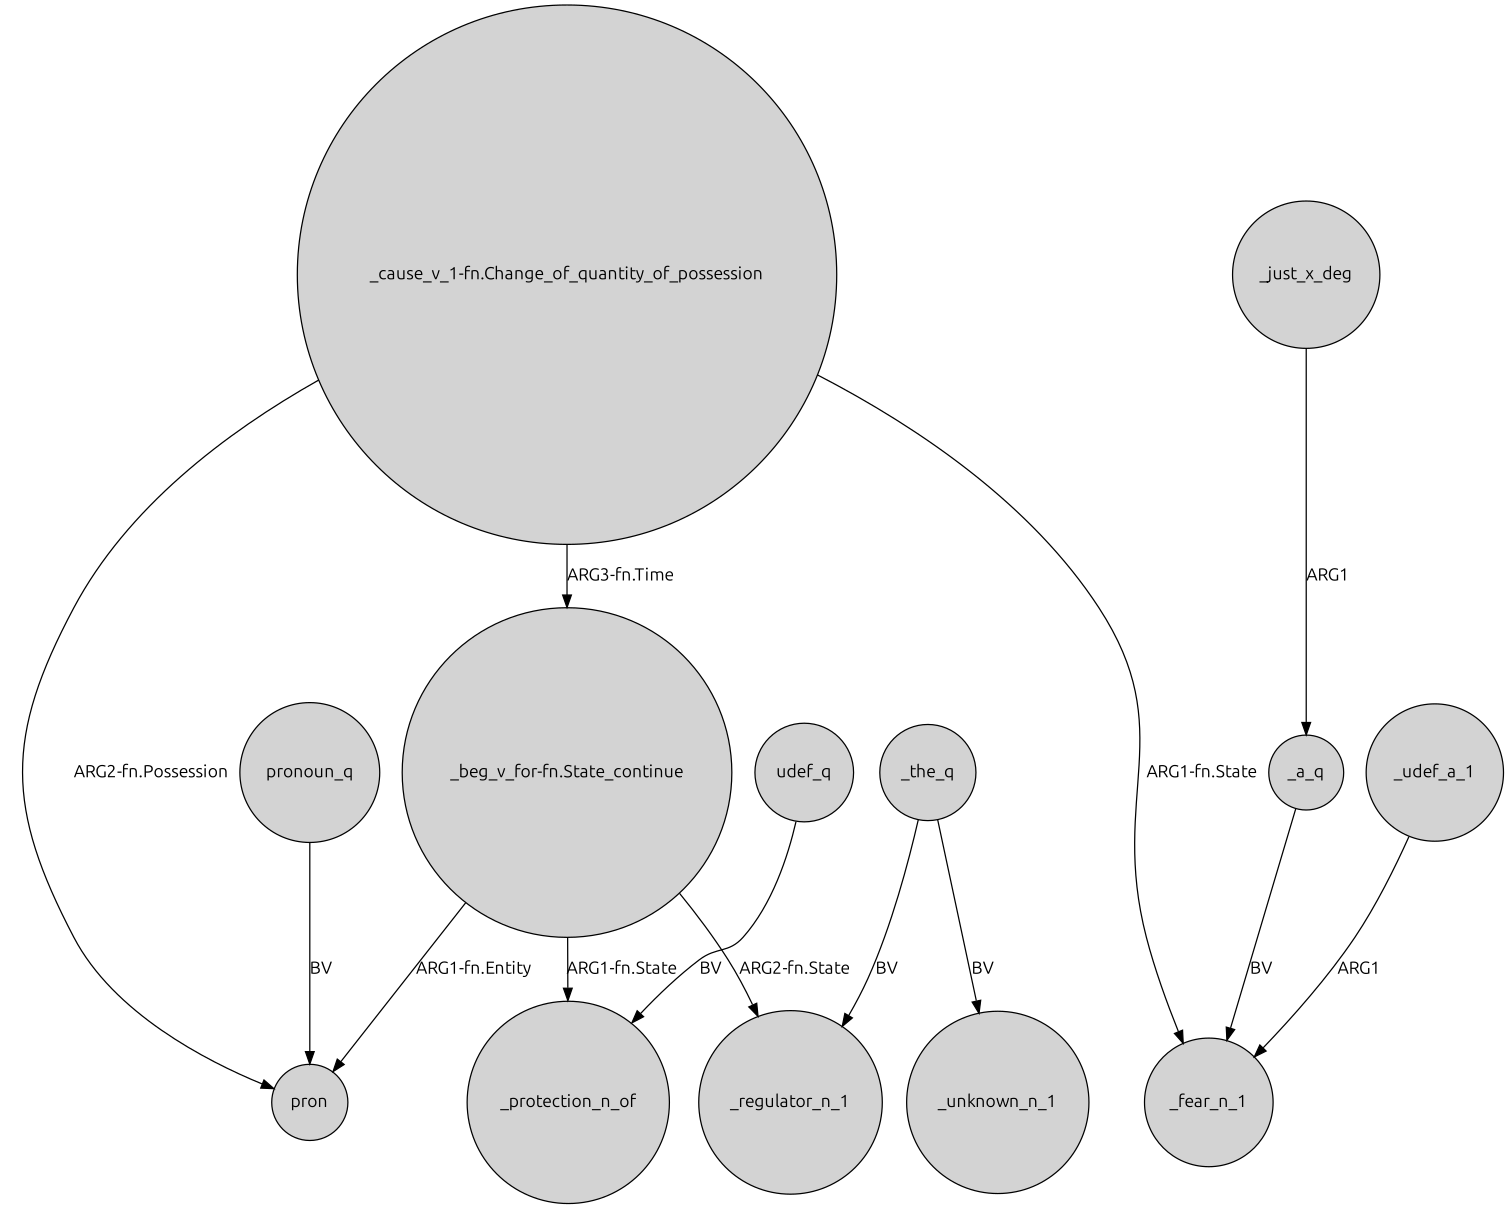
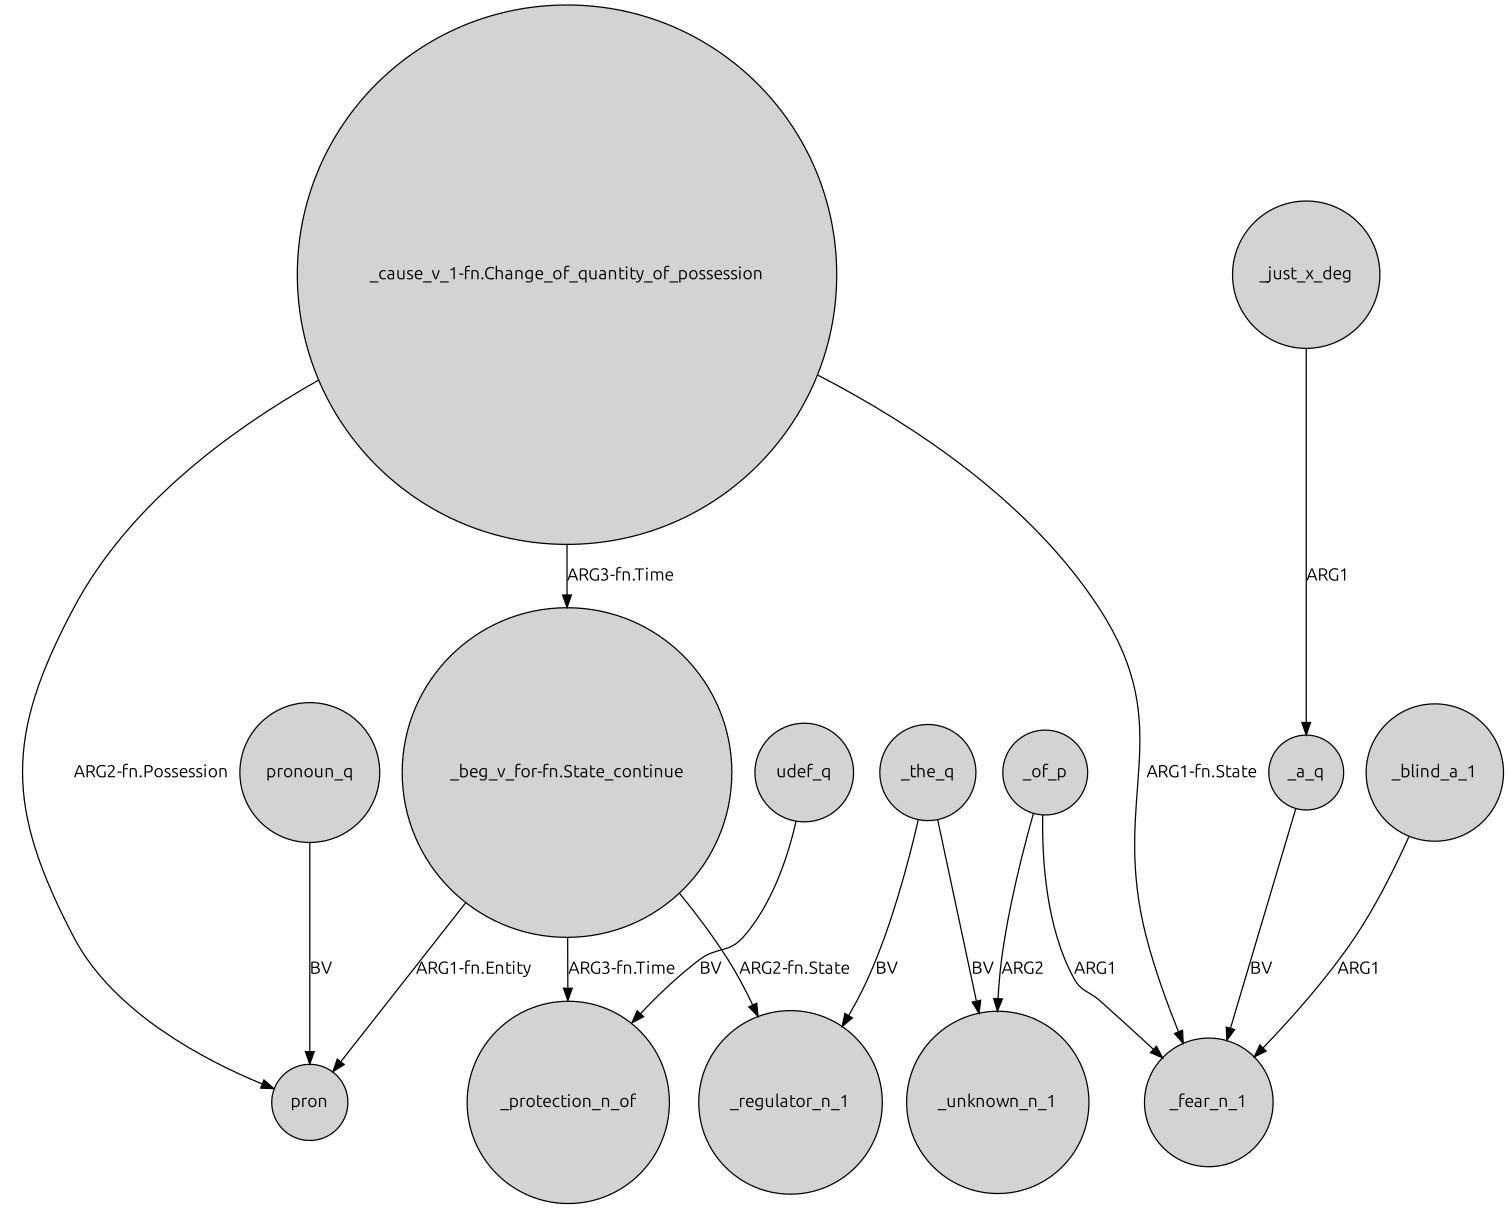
  digraph {
    fontname=Ubuntu
    node [fontname=Ubuntu shape=circle style=filled]
    edge [fontname=Ubuntu]
    "_cause_v_1-fn.Change_of_quantity_of_possession"
    "_beg_v_for-fn.State_continue"
    pron
    _fear_n_1
    _protection_n_of
    _regulator_n_1
+   _of_p
    _unknown_n_1
    _just_x_deg
    _a_q
-   _blind_a_1 [label=_udef_a_1]
+   _blind_a_1
    _the_q
    pronoun_q
    udef_q
    "_cause_v_1-fn.Change_of_quantity_of_possession" -> "_beg_v_for-fn.State_continue" [label="ARG3-fn.Time"]
    "_cause_v_1-fn.Change_of_quantity_of_possession" -> pron [label="ARG2-fn.Possession"]
    "_cause_v_1-fn.Change_of_quantity_of_possession" -> _fear_n_1 [label="ARG1-fn.State"]
    "_beg_v_for-fn.State_continue" -> pron [label="ARG1-fn.Entity"]
-   "_beg_v_for-fn.State_continue" -> _protection_n_of [label="ARG1-fn.State"]
+   "_beg_v_for-fn.State_continue" -> _protection_n_of [label="ARG3-fn.Time"]
    "_beg_v_for-fn.State_continue" -> _regulator_n_1 [label="ARG2-fn.State"]
+   _of_p -> _fear_n_1 [label=ARG1]
+   _of_p -> _unknown_n_1 [label=ARG2]
    _just_x_deg -> _a_q [label=ARG1]
    _a_q -> _fear_n_1 [label=BV]
    _blind_a_1 -> _fear_n_1 [label=ARG1]
    _the_q -> _regulator_n_1 [label=BV]
    _the_q -> _unknown_n_1 [label=BV]
    pronoun_q -> pron [label=BV]
    udef_q -> _protection_n_of [label=BV]
  }
